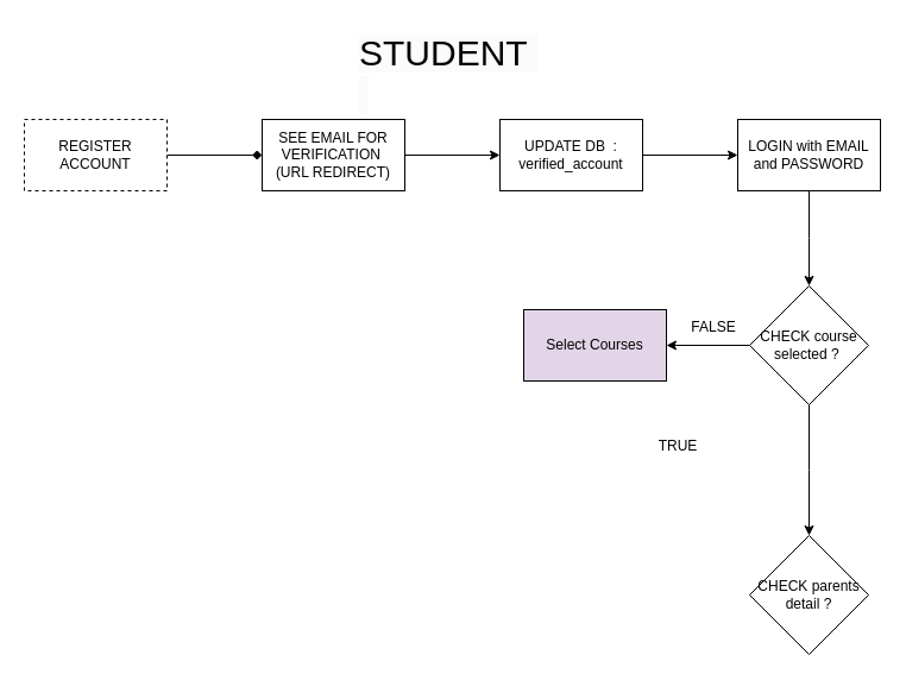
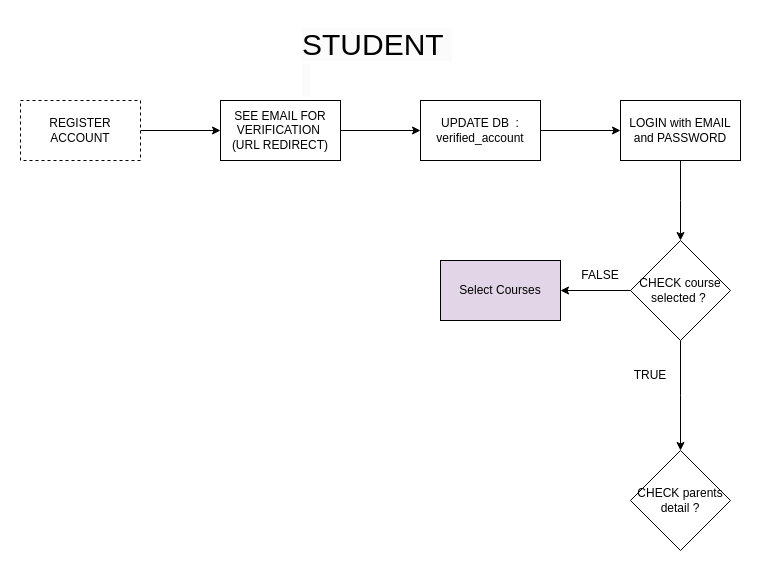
  <mxCell id="0" />
  <mxCell id="1" parent="0" />
  <mxCell id="2" value="&lt;font style=&quot;font-size: 30px;&quot;&gt;&lt;span style=&quot;color: rgb(0, 0, 0); font-family: Helvetica; font-style: normal; font-variant-ligatures: normal; font-variant-caps: normal; font-weight: 400; letter-spacing: normal; orphans: 2; text-align: center; text-indent: 0px; text-transform: none; widows: 2; word-spacing: 0px; -webkit-text-stroke-width: 0px; background-color: rgb(251, 251, 251); text-decoration-thickness: initial; text-decoration-style: initial; text-decoration-color: initial; float: none; display: inline !important;&quot;&gt;STUDENT&amp;nbsp;&lt;/span&gt;&lt;br style=&quot;border-color: var(--border-color); color: rgb(0, 0, 0); font-family: Helvetica; font-style: normal; font-variant-ligatures: normal; font-variant-caps: normal; font-weight: 400; letter-spacing: normal; orphans: 2; text-align: center; text-indent: 0px; text-transform: none; widows: 2; word-spacing: 0px; -webkit-text-stroke-width: 0px; background-color: rgb(251, 251, 251); text-decoration-thickness: initial; text-decoration-style: initial; text-decoration-color: initial;&quot;&gt;&lt;span style=&quot;color: rgb(0, 0, 0); font-family: Helvetica; font-style: normal; font-variant-ligatures: normal; font-variant-caps: normal; font-weight: 400; letter-spacing: normal; orphans: 2; text-align: center; text-indent: 0px; text-transform: none; widows: 2; word-spacing: 0px; -webkit-text-stroke-width: 0px; background-color: rgb(251, 251, 251); text-decoration-thickness: initial; text-decoration-style: initial; text-decoration-color: initial; float: none; display: inline !important;&quot;&gt;&amp;nbsp;&lt;/span&gt;&lt;/font&gt;" style="text;whiteSpace=wrap;html=1;" vertex="1" parent="1"><mxGeometry x="300" y="20" width="160" height="50" as="geometry" /></mxCell>
- <mxCell id="3" value="" style="edgeStyle=orthogonalEdgeStyle;rounded=0;orthogonalLoop=1;jettySize=auto;html=1;endArrow=diamond;" edge="1" parent="1" source="4" target="6"><mxGeometry relative="1" as="geometry" /></mxCell>
+ <mxCell id="3" value="" style="edgeStyle=orthogonalEdgeStyle;rounded=0;orthogonalLoop=1;jettySize=auto;html=1;" edge="1" parent="1" source="4" target="6"><mxGeometry relative="1" as="geometry" /></mxCell>
  <mxCell id="4" value="REGISTER ACCOUNT" style="rounded=0;whiteSpace=wrap;html=1;dashed=1;" vertex="1" parent="1"><mxGeometry x="20" y="100" width="120" height="60" as="geometry" /></mxCell>
  <mxCell id="5" value="" style="edgeStyle=orthogonalEdgeStyle;rounded=0;orthogonalLoop=1;jettySize=auto;html=1;" edge="1" parent="1" source="6" target="8"><mxGeometry relative="1" as="geometry" /></mxCell>
  <mxCell id="6" value="SEE EMAIL FOR VERIFICATION&amp;nbsp;&lt;br&gt;(URL REDIRECT)" style="rounded=0;whiteSpace=wrap;html=1;" vertex="1" parent="1"><mxGeometry x="220" y="100" width="120" height="60" as="geometry" /></mxCell>
  <mxCell id="7" value="" style="edgeStyle=orthogonalEdgeStyle;rounded=0;orthogonalLoop=1;jettySize=auto;html=1;" edge="1" parent="1" source="8" target="10"><mxGeometry relative="1" as="geometry" /></mxCell>
  <mxCell id="8" value="UPDATE DB&amp;nbsp; : verified_account" style="rounded=0;whiteSpace=wrap;html=1;" vertex="1" parent="1"><mxGeometry x="420" y="100" width="120" height="60" as="geometry" /></mxCell>
  <mxCell id="9" value="" style="edgeStyle=orthogonalEdgeStyle;rounded=0;orthogonalLoop=1;jettySize=auto;html=1;" edge="1" parent="1" source="10"><mxGeometry relative="1" as="geometry"><mxPoint x="680" y="240" as="targetPoint" /></mxGeometry></mxCell>
  <mxCell id="10" value="LOGIN with EMAIL and PASSWORD" style="rounded=0;whiteSpace=wrap;html=1;" vertex="1" parent="1"><mxGeometry x="620" y="100" width="120" height="60" as="geometry" /></mxCell>
  <mxCell id="11" value="" style="edgeStyle=orthogonalEdgeStyle;rounded=0;orthogonalLoop=1;jettySize=auto;html=1;" edge="1" parent="1" source="13"><mxGeometry relative="1" as="geometry"><mxPoint x="680" y="450" as="targetPoint" /></mxGeometry></mxCell>
  <mxCell id="12" value="" style="edgeStyle=orthogonalEdgeStyle;rounded=0;orthogonalLoop=1;jettySize=auto;html=1;fontSize=30;" edge="1" parent="1" source="13" target="15"><mxGeometry relative="1" as="geometry" /></mxCell>
  <mxCell id="13" value="CHECK course selected ?&amp;nbsp;" style="rhombus;whiteSpace=wrap;html=1;" vertex="1" parent="1"><mxGeometry x="630" y="240" width="100" height="100" as="geometry" /></mxCell>
- <mxCell id="14" value="TRUE" style="text;html=1;strokeColor=none;fillColor=none;align=center;verticalAlign=middle;whiteSpace=wrap;rounded=0;" vertex="1" parent="1"><mxGeometry x="540" y="360" width="60" height="30" as="geometry" /></mxCell>
+ <mxCell id="14" value="TRUE" style="text;html=1;strokeColor=none;fillColor=none;align=center;verticalAlign=middle;whiteSpace=wrap;rounded=0;" vertex="1" parent="1"><mxGeometry x="620" y="360" width="60" height="30" as="geometry" /></mxCell>
  <mxCell id="15" value="Select Courses" style="whiteSpace=wrap;html=1;fillColor=#e1d5e7;" vertex="1" parent="1"><mxGeometry x="440" y="260" width="120" height="60" as="geometry" /></mxCell>
  <mxCell id="16" value="FALSE" style="text;html=1;strokeColor=none;fillColor=none;align=center;verticalAlign=middle;whiteSpace=wrap;rounded=0;" vertex="1" parent="1"><mxGeometry x="570" y="260" width="60" height="30" as="geometry" /></mxCell>
  <mxCell id="17" value="CHECK parents detail ?" style="rhombus;whiteSpace=wrap;html=1;" vertex="1" parent="1"><mxGeometry x="630" y="450" width="100" height="100" as="geometry" /></mxCell>
